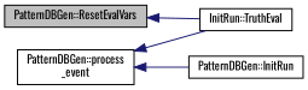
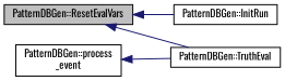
  digraph {
    fontname=Oswald
    rankdir=LR
    node [color=black fontname=Oswald fontsize=10 shape=record]
    edge [color=midnightblue dir=back fontname=Oswald fontsize=10 labelfontname=FreeSans labelfontsize=10 style=solid]
    n1 [fillcolor=grey75 fontcolor=black height=0.2 label="PatternDBGen::ResetEvalVars" style=filled width=0.4]
    n2 [height=0.2 label="PatternDBGen::InitRun" width=0.4]
-   n3 [height=0.2 label="InitRun::TruthEval" width=0.4]
+   n3 [height=0.2 label="PatternDBGen::TruthEval" width=0.4]
    n4 [height=0.2 label="PatternDBGen::process\l_event" width=0.4]
-   n4 -> n2
+   n1 -> n2
    n1 -> n3
    n4 -> n3
  }
